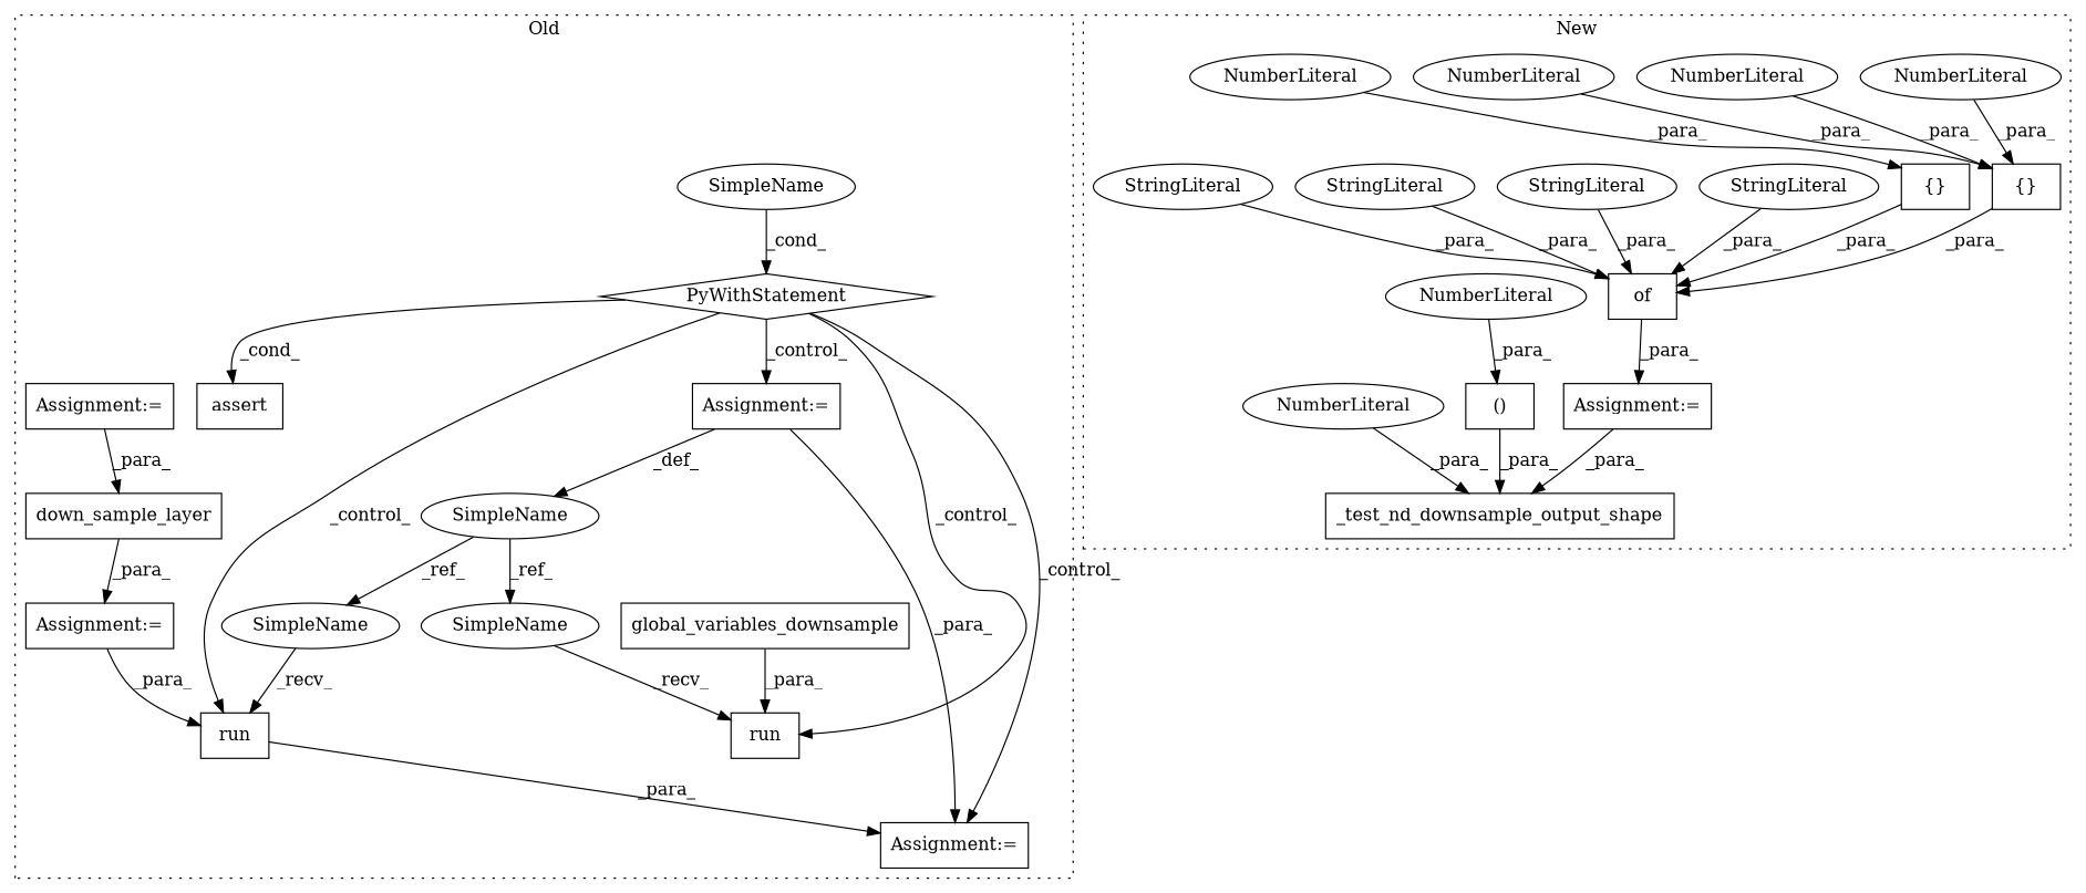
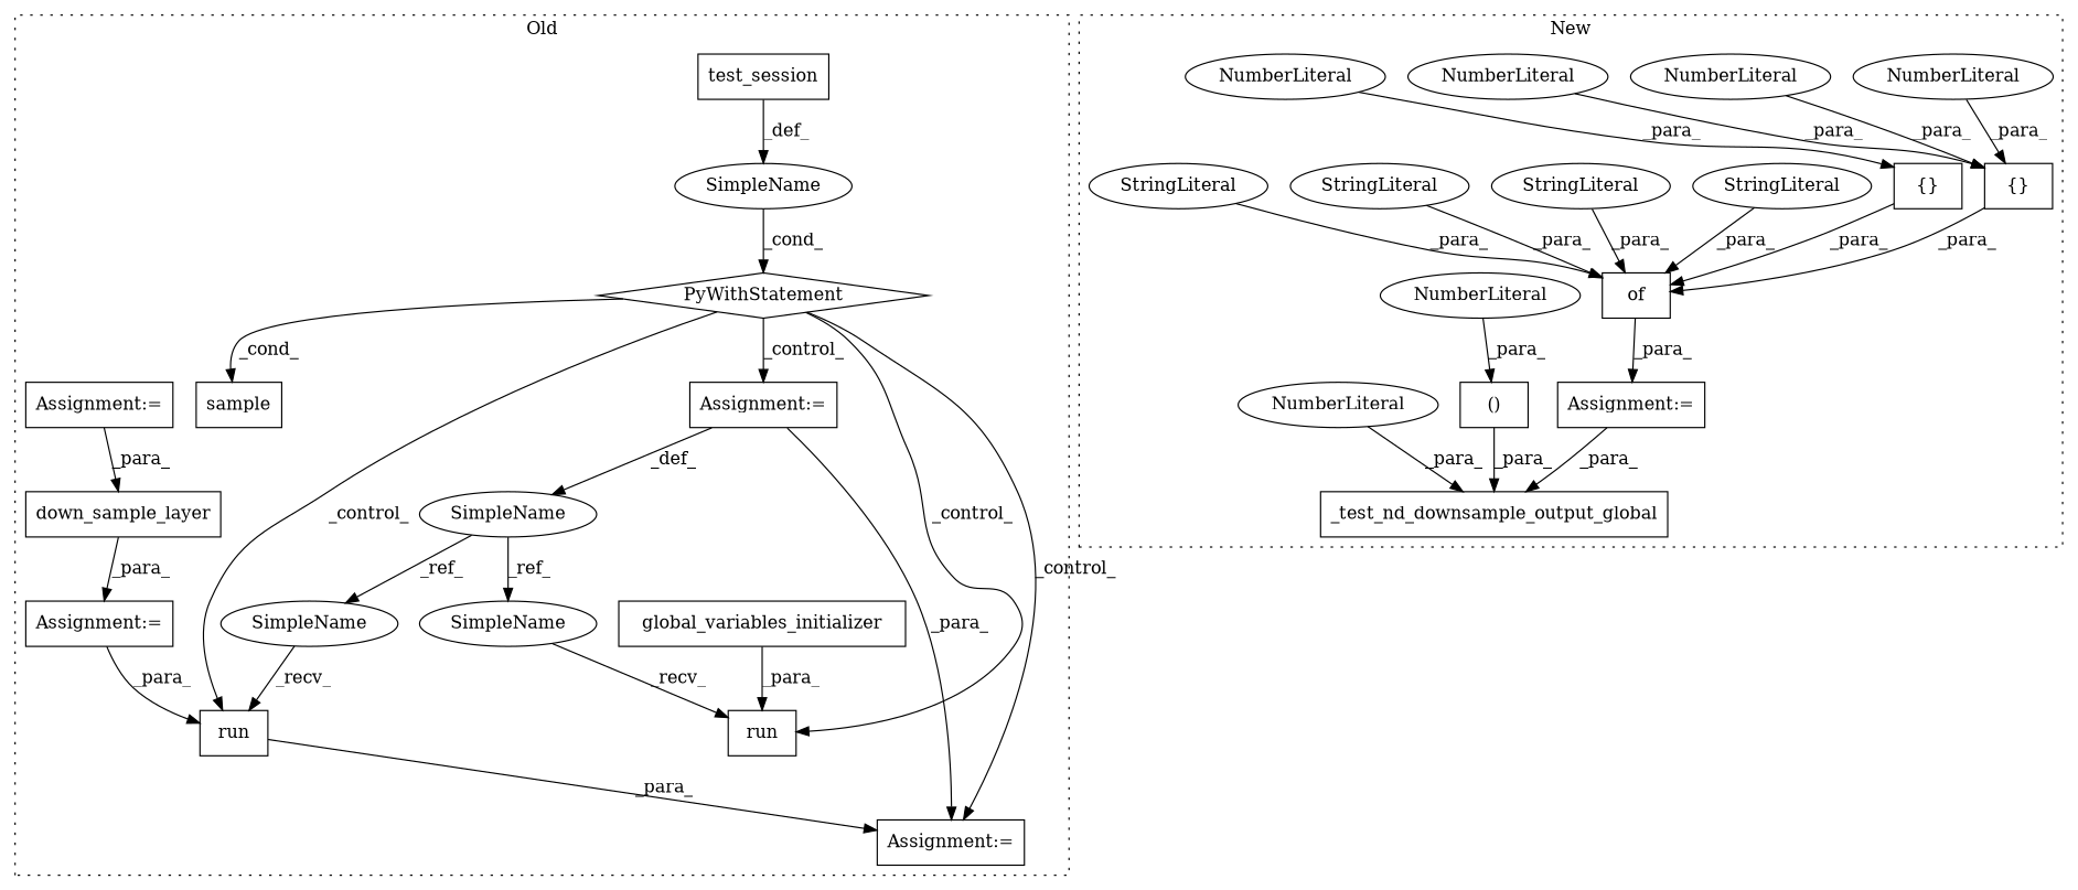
  digraph {
    node [a=32 l=1 s=2286 shape=box]
    n1 [l="18,1" label=down_sample_layer s="2187,2206"]
    n2 [l="4,1" label=run s="2366,2391"]
    n3 [a=42 label=SimpleName shape=ellipse l="" s=""]
    n4 [a=104 l="10,2" label=PyWithStatement s="2243,2272" shape=diamond]
    n5 [l="4,1" label=run s="2303,2348"]
    n6 [a=42 l=4 label=SimpleName shape=ellipse]
-   n8 [l=30 label=global_variables_downsample s=2318]
+   n7 [l=14 label=test_session s=2258]
+   n8 [l=30 label=global_variables_initializer s=2318]
    n9 [a=7 label="Assignment:=" s=2186]
    n10 [a=7 label="Assignment:=" s=2084]
    n11 [a=7 l=4 label="Assignment:="]
    n12 [a=7 label="Assignment:=" s=2360]
-   n13 [l="22,1" label=assert s="2405,2495"]
+   n13 [l="22,1" label=sample s="2405,2495"]
    n14 [a=42 l=4 label=SimpleName s=2298 shape=ellipse]
    n15 [a=42 l=4 label=SimpleName s=2361 shape=ellipse]
    n16 [a=4 l="1,1" label="{}" s="2115,2121"]
    n17 [a=34 label=NumberLiteral s=2118 shape=ellipse]
    n18 [a=34 label=NumberLiteral s=2116 shape=ellipse]
    n19 [l="3,1" label=of s="2071,2148"]
    n20 [a=45 l=10 label=StringLiteral s=2081 shape=ellipse]
    n21 [a=45 l=13 label=StringLiteral s=2092 shape=ellipse]
    n22 [a=45 l=6 label=StringLiteral s=2074 shape=ellipse]
    n23 [a=45 l=8 label=StringLiteral s=2123 shape=ellipse]
    n24 [a=7 label="Assignment:=" s=2066]
    n25 [a=4 l="1,1" label="{}" s="2141,2147"]
    n26 [a=34 label=NumberLiteral s=2146 shape=ellipse]
    n27 [a=34 label=NumberLiteral s=2120 shape=ellipse]
-   n28 [l="33,2" label=_test_nd_downsample_output_shape s="2160,2269"]
+   n28 [l="33,2" label=_test_nd_downsample_output_global s="2160,2269"]
    n29 [a=106 l=57 label="()" s=2212]
    n30 [a=34 label=NumberLiteral s=2240 shape=ellipse]
    n31 [a=34 label=NumberLiteral s=2193 shape=ellipse]
    subgraph cluster_1 {
      label=Old
      style=dotted
      n1
      n2
      n3
      n4
      n5
      n6
+     n7
      n8
      n9
      n10
      n11
      n12
      n13
      n14
      n15
    }
    subgraph cluster_2 {
      label=New
      style=dotted
      n16
      n17
      n18
      n19
      n20
      n21
      n22
      n23
      n24
      n25
      n26
      n27
      n28
      n29
      n30
      n31
    }
    n1 -> n9 [label=_para_]
    n2 -> n12 [label=_para_]
    n3 -> n4 [label=_cond_]
    n4 -> n2 [label=_control_]
    n4 -> n5 [label=_control_]
    n4 -> n11 [label=_control_]
    n4 -> n12 [label=_control_]
    n4 -> n13 [label=_cond_]
    n6 -> n14 [label=_ref_]
    n6 -> n15 [label=_ref_]
+   n7 -> n3 [label=_def_]
    n8 -> n5 [label=_para_]
    n9 -> n2 [label=_para_]
    n10 -> n1 [label=_para_]
    n11 -> n6 [label=_def_]
    n11 -> n12 [label=_para_]
    n14 -> n5 [label=_recv_]
    n15 -> n2 [label=_recv_]
    n16 -> n19 [label=_para_]
    n17 -> n16 [label=_para_]
    n18 -> n16 [label=_para_]
    n19 -> n24 [label=_para_]
    n20 -> n19 [label=_para_]
    n21 -> n19 [label=_para_]
    n22 -> n19 [label=_para_]
    n23 -> n19 [label=_para_]
    n24 -> n28 [label=_para_]
    n25 -> n19 [label=_para_]
    n26 -> n25 [label=_para_]
    n27 -> n16 [label=_para_]
    n29 -> n28 [label=_para_]
    n30 -> n29 [label=_para_]
    n31 -> n28 [label=_para_]
  }
